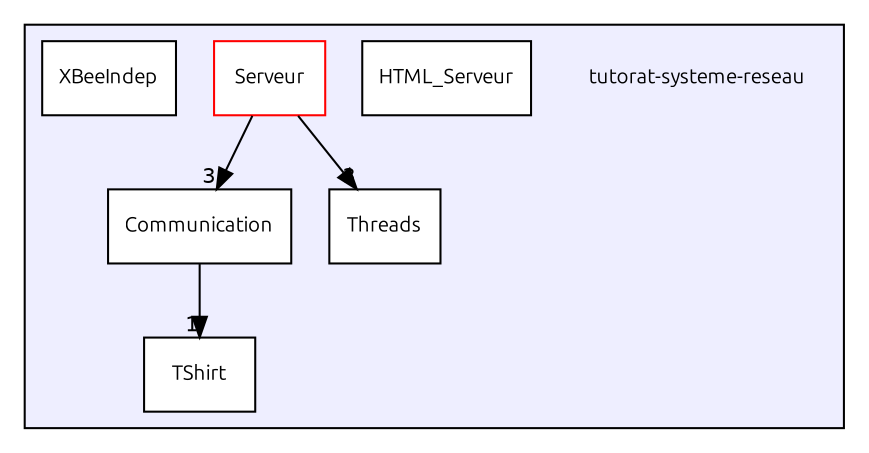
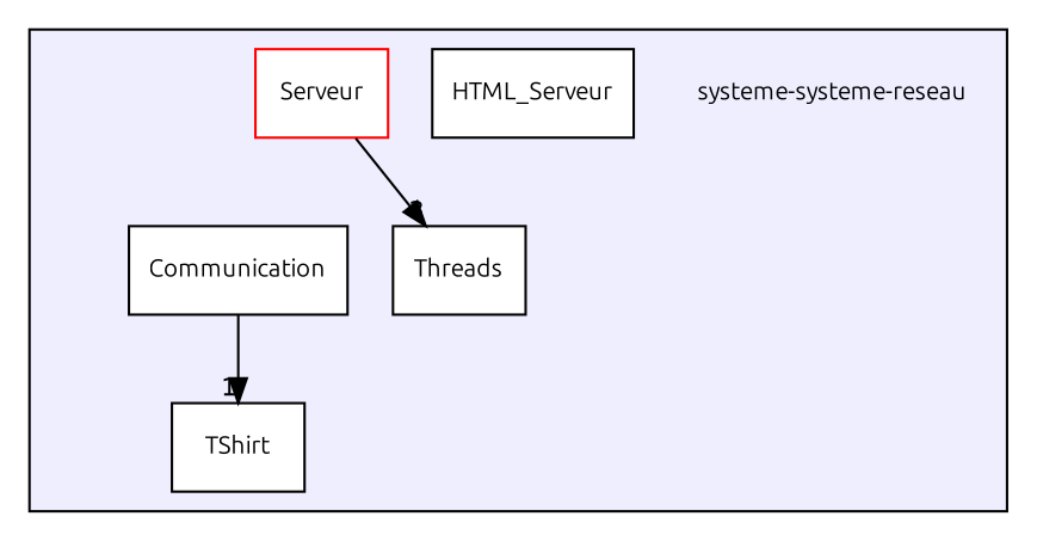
  digraph {
    compound=true
    fontname=Ubuntu
    node [fontname=Ubuntu fontsize=10 shape=box color=black fillcolor=white style=filled]
    edge [fontname=Ubuntu headlabel=3 labeldistance=1.5 labelfontname=Helvetica labelfontsize=10]
-   n1 [label="tutorat-systeme-reseau" shape=plaintext color="" fillcolor="" style=""]
+   n1 [label="systeme-systeme-reseau" shape=plaintext color="" fillcolor="" style=""]
    n2 [label=Communication]
    n3 [label=HTML_Serveur]
    n4 [color=red label=Serveur]
    n5 [label=Threads]
    n6 [label=TShirt]
-   n7 [label=XBeeIndep]
    subgraph cluster_1 {
      bgcolor="#eeeeff"
      pencolor=black
      n1
      n2
      n3
      n4
      n5
      n6
-     n7
    }
    n2 -> n6 [headlabel=1]
-   n4 -> n2
    n4 -> n5
  }
